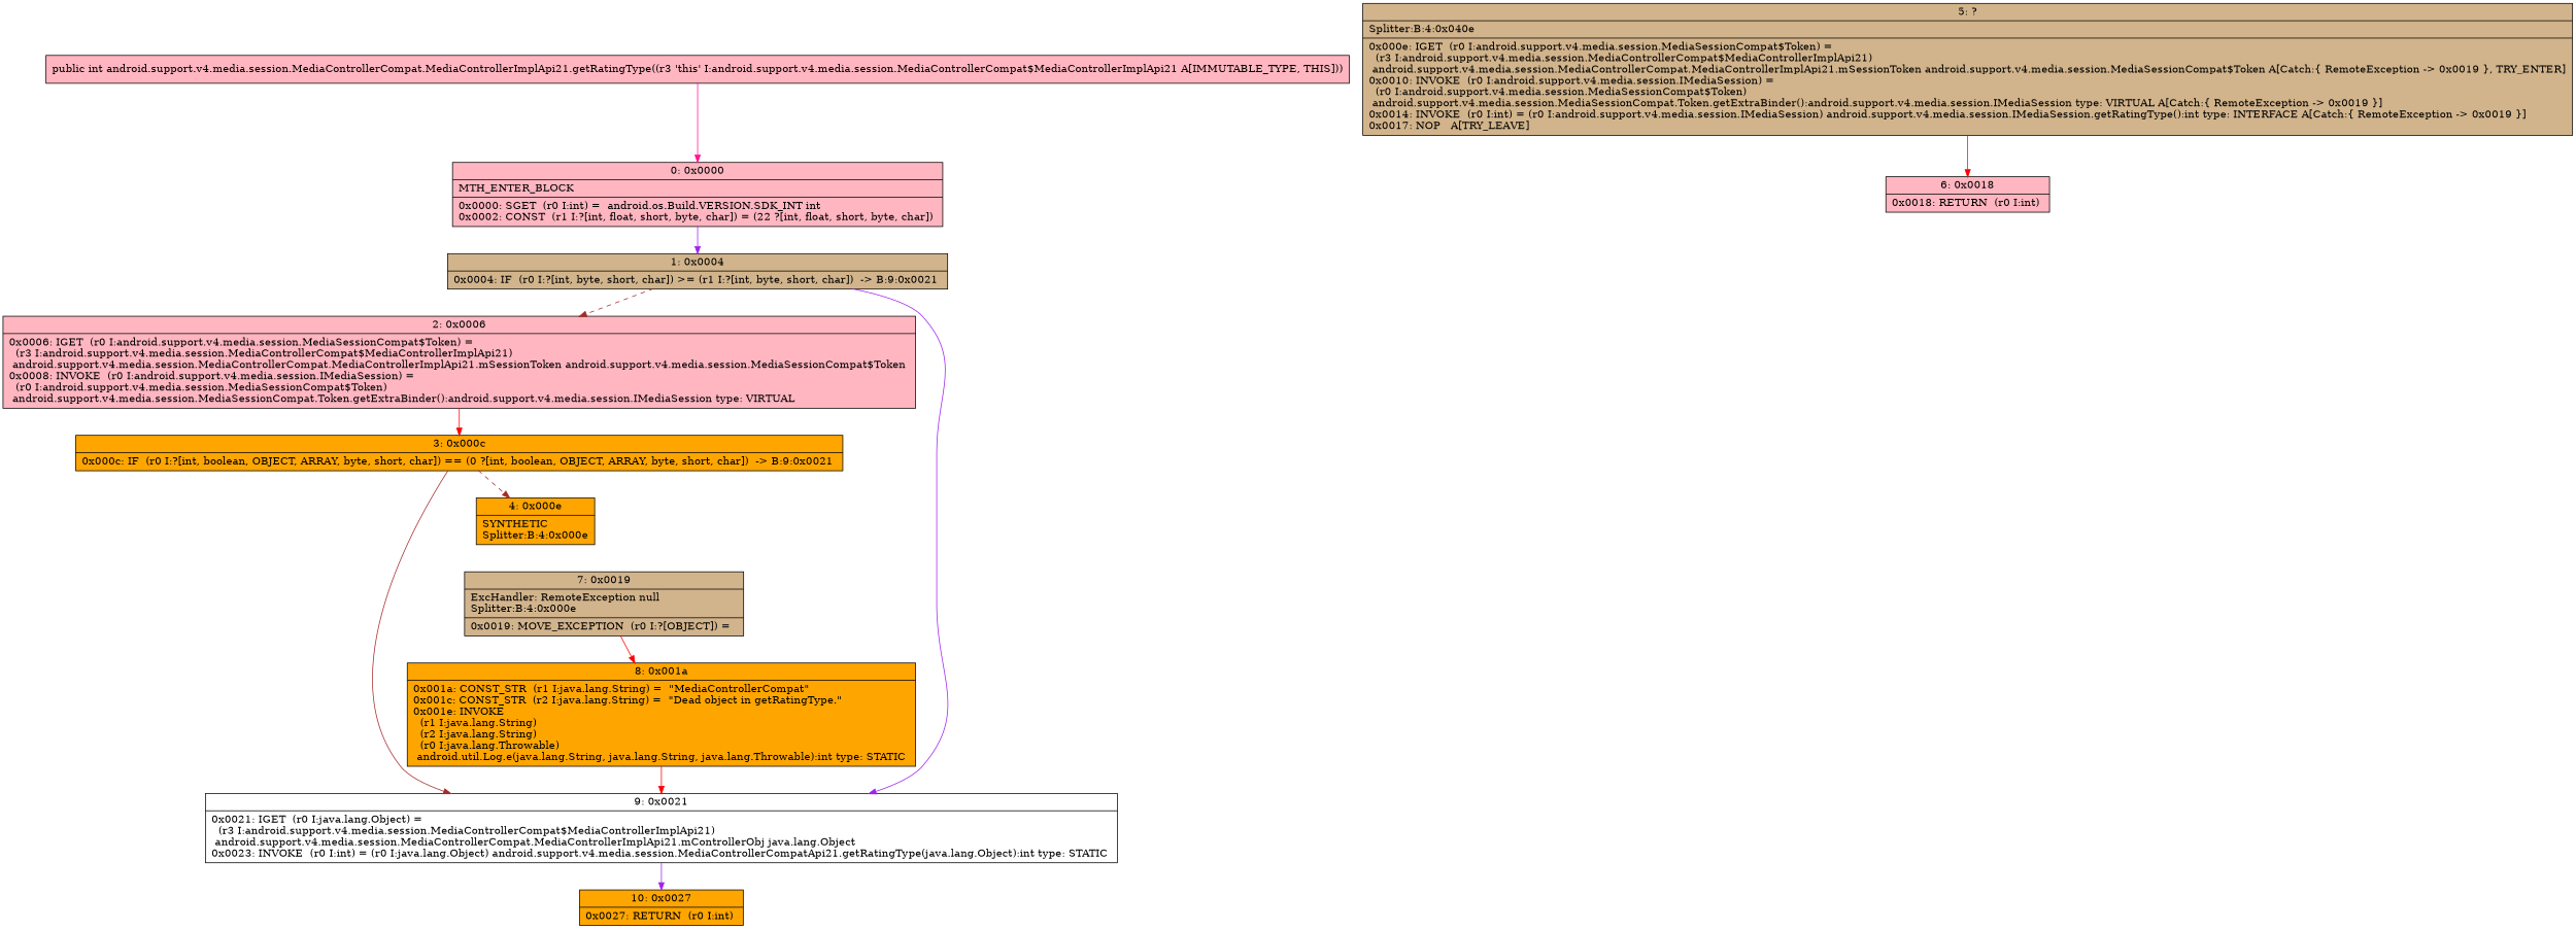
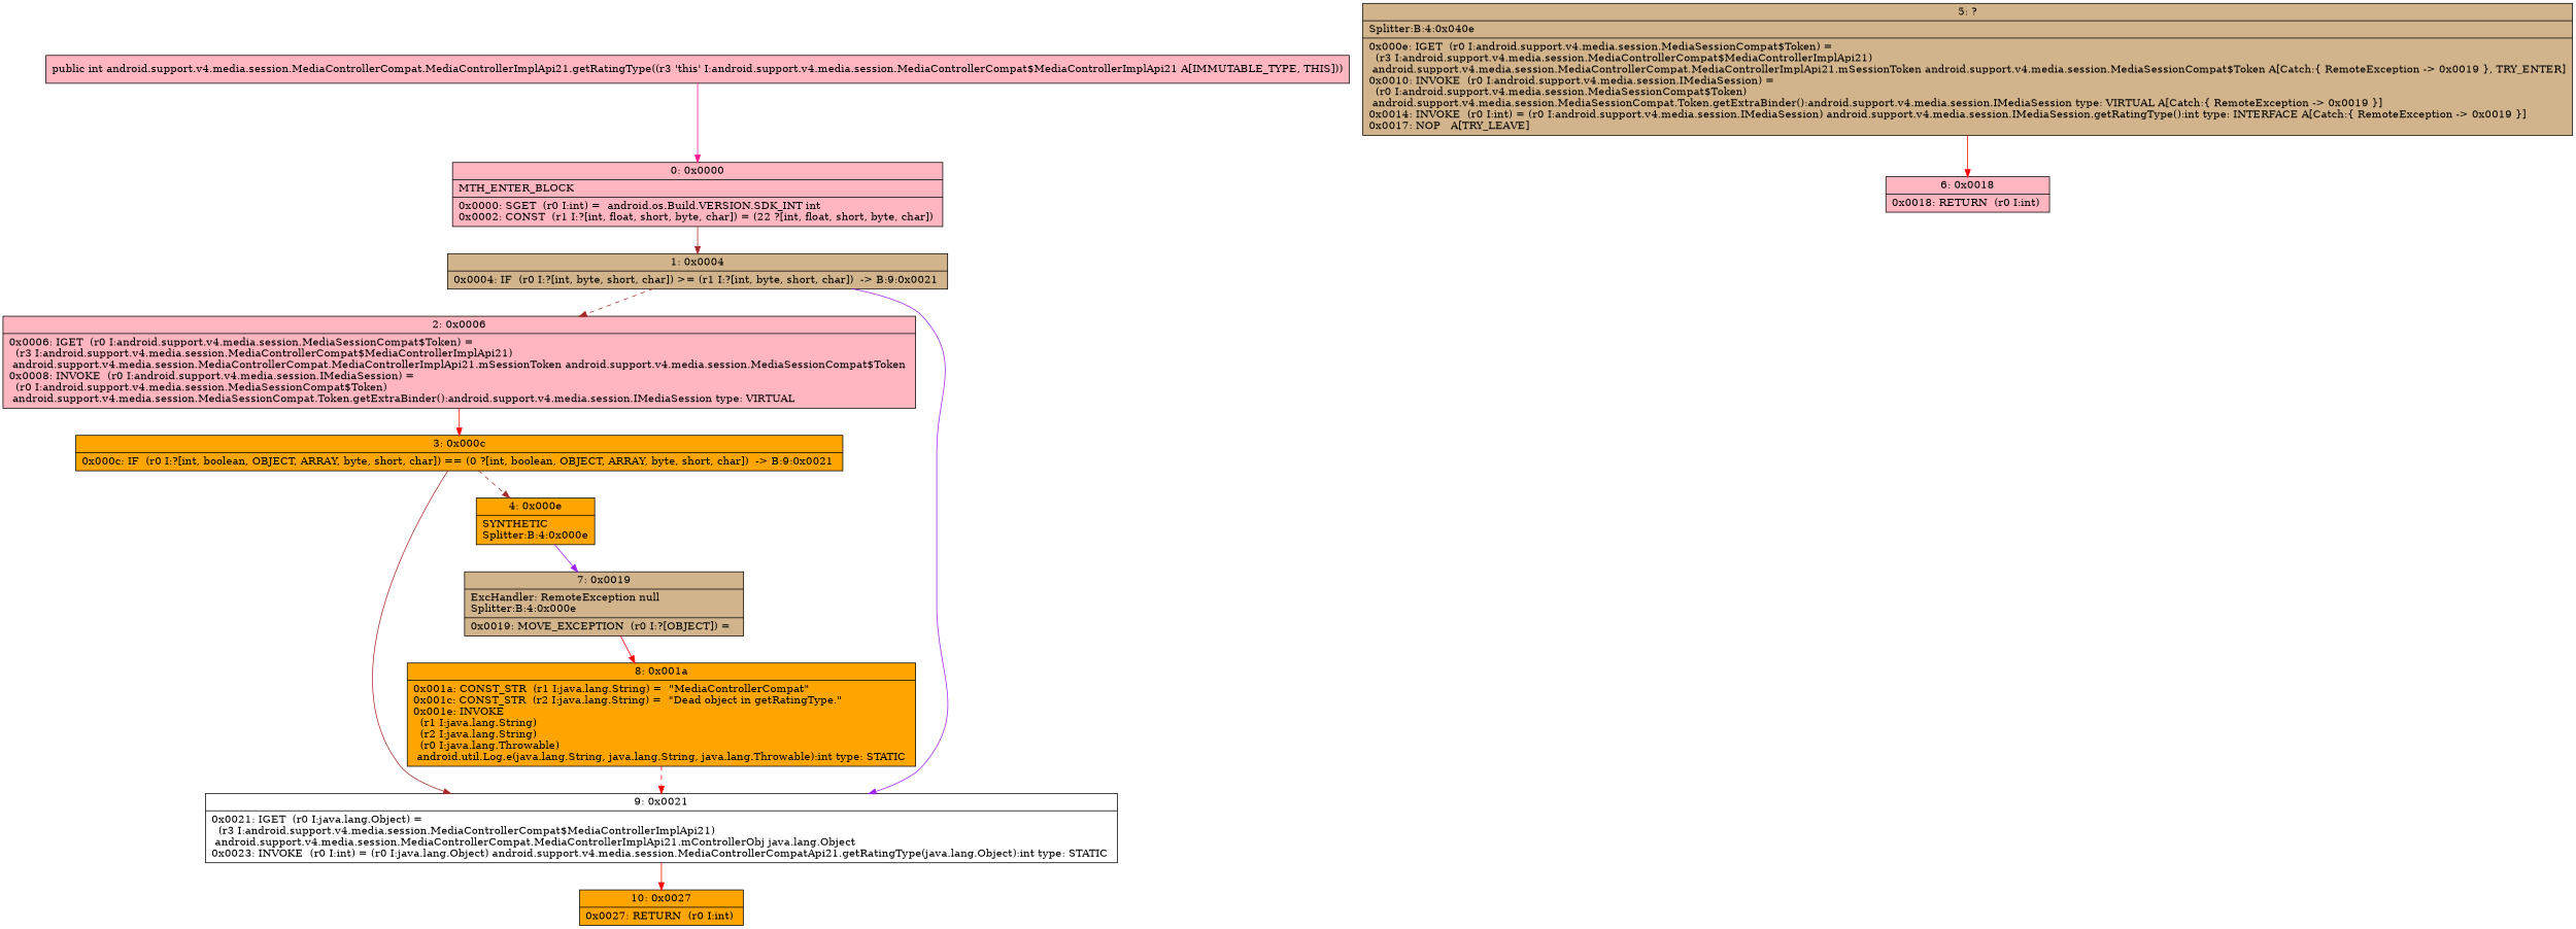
  digraph {
    fontname="DejaVu Serif"
    node [fillcolor=lightpink fontname="DejaVu Serif" shape=record style=filled]
    edge [color=red fontname="DejaVu Serif"]
    n1 [label="{0\:\ 0x0000|MTH_ENTER_BLOCK\l|0x0000: SGET  (r0 I:int) =  android.os.Build.VERSION.SDK_INT int \l0x0002: CONST  (r1 I:?[int, float, short, byte, char]) = (22 ?[int, float, short, byte, char]) \l}"]
    n2 [fillcolor=tan label="{1\:\ 0x0004|0x0004: IF  (r0 I:?[int, byte, short, char]) \>= (r1 I:?[int, byte, short, char])  \-\> B:9:0x0021 \l}"]
    n3 [label="{2\:\ 0x0006|0x0006: IGET  (r0 I:android.support.v4.media.session.MediaSessionCompat$Token) = \l  (r3 I:android.support.v4.media.session.MediaControllerCompat$MediaControllerImplApi21)\l android.support.v4.media.session.MediaControllerCompat.MediaControllerImplApi21.mSessionToken android.support.v4.media.session.MediaSessionCompat$Token \l0x0008: INVOKE  (r0 I:android.support.v4.media.session.IMediaSession) = \l  (r0 I:android.support.v4.media.session.MediaSessionCompat$Token)\l android.support.v4.media.session.MediaSessionCompat.Token.getExtraBinder():android.support.v4.media.session.IMediaSession type: VIRTUAL \l}"]
    n4 [fillcolor=white label="{9\:\ 0x0021|0x0021: IGET  (r0 I:java.lang.Object) = \l  (r3 I:android.support.v4.media.session.MediaControllerCompat$MediaControllerImplApi21)\l android.support.v4.media.session.MediaControllerCompat.MediaControllerImplApi21.mControllerObj java.lang.Object \l0x0023: INVOKE  (r0 I:int) = (r0 I:java.lang.Object) android.support.v4.media.session.MediaControllerCompatApi21.getRatingType(java.lang.Object):int type: STATIC \l}"]
    n5 [fillcolor=orange label="{3\:\ 0x000c|0x000c: IF  (r0 I:?[int, boolean, OBJECT, ARRAY, byte, short, char]) == (0 ?[int, boolean, OBJECT, ARRAY, byte, short, char])  \-\> B:9:0x0021 \l}"]
    n6 [fillcolor=orange label="{10\:\ 0x0027|0x0027: RETURN  (r0 I:int) \l}"]
    n7 [fillcolor=orange label="{4\:\ 0x000e|SYNTHETIC\lSplitter:B:4:0x000e\l}"]
    n8 [fillcolor=tan label="{7\:\ 0x0019|ExcHandler: RemoteException null\lSplitter:B:4:0x000e\l|0x0019: MOVE_EXCEPTION  (r0 I:?[OBJECT]) =  \l}"]
    n9 [fillcolor=tan label="{5\:\ ?|Splitter:B:4:0x040e\l|0x000e: IGET  (r0 I:android.support.v4.media.session.MediaSessionCompat$Token) = \l  (r3 I:android.support.v4.media.session.MediaControllerCompat$MediaControllerImplApi21)\l android.support.v4.media.session.MediaControllerCompat.MediaControllerImplApi21.mSessionToken android.support.v4.media.session.MediaSessionCompat$Token A[Catch:\{ RemoteException \-\> 0x0019 \}, TRY_ENTER]\l0x0010: INVOKE  (r0 I:android.support.v4.media.session.IMediaSession) = \l  (r0 I:android.support.v4.media.session.MediaSessionCompat$Token)\l android.support.v4.media.session.MediaSessionCompat.Token.getExtraBinder():android.support.v4.media.session.IMediaSession type: VIRTUAL A[Catch:\{ RemoteException \-\> 0x0019 \}]\l0x0014: INVOKE  (r0 I:int) = (r0 I:android.support.v4.media.session.IMediaSession) android.support.v4.media.session.IMediaSession.getRatingType():int type: INTERFACE A[Catch:\{ RemoteException \-\> 0x0019 \}]\l0x0017: NOP   A[TRY_LEAVE]\l}"]
    n10 [label="{6\:\ 0x0018|0x0018: RETURN  (r0 I:int) \l}"]
    n11 [fillcolor=orange label="{8\:\ 0x001a|0x001a: CONST_STR  (r1 I:java.lang.String) =  \"MediaControllerCompat\" \l0x001c: CONST_STR  (r2 I:java.lang.String) =  \"Dead object in getRatingType.\" \l0x001e: INVOKE  \l  (r1 I:java.lang.String)\l  (r2 I:java.lang.String)\l  (r0 I:java.lang.Throwable)\l android.util.Log.e(java.lang.String, java.lang.String, java.lang.Throwable):int type: STATIC \l}"]
    n12 [label="{public int android.support.v4.media.session.MediaControllerCompat.MediaControllerImplApi21.getRatingType((r3 'this' I:android.support.v4.media.session.MediaControllerCompat$MediaControllerImplApi21 A[IMMUTABLE_TYPE, THIS])) }"]
-   n1 -> n2 [color=purple]
+   n1 -> n2 [color=brown]
    n2 -> n3 [color=brown style=dashed]
    n2 -> n4 [color=purple]
    n3 -> n5
-   n4 -> n6 [color=purple]
+   n4 -> n6
    n5 -> n4 [color=brown]
    n5 -> n7 [color=brown style=dashed]
+   n7 -> n8 [color=purple]
    n8 -> n11
    n9 -> n10
-   n11 -> n4
+   n11 -> n4 [style=dashed]
    n12 -> n1 [color=deeppink]
  }
